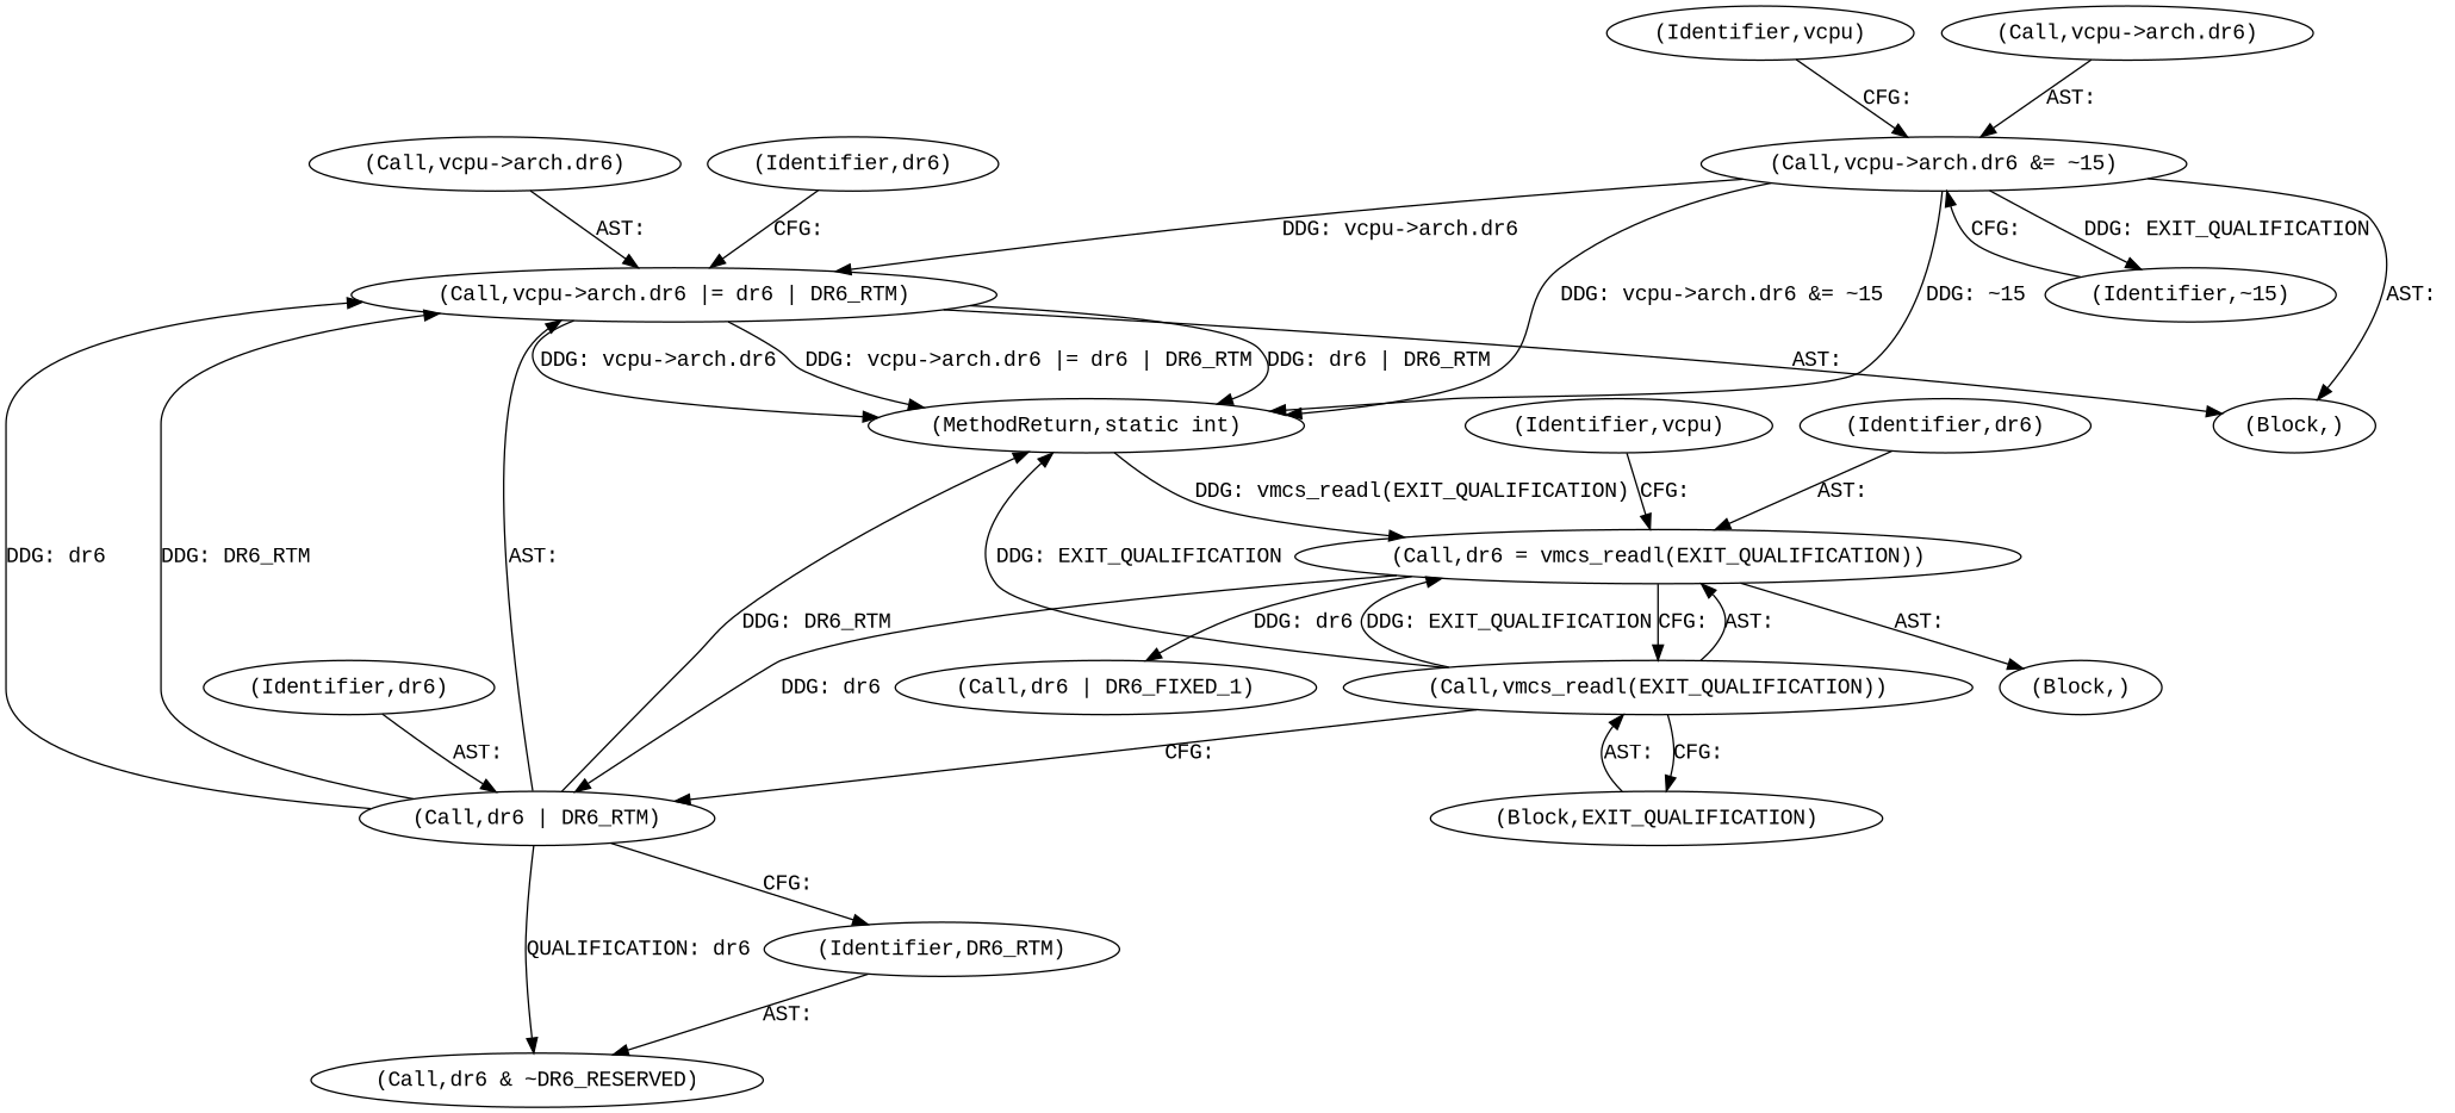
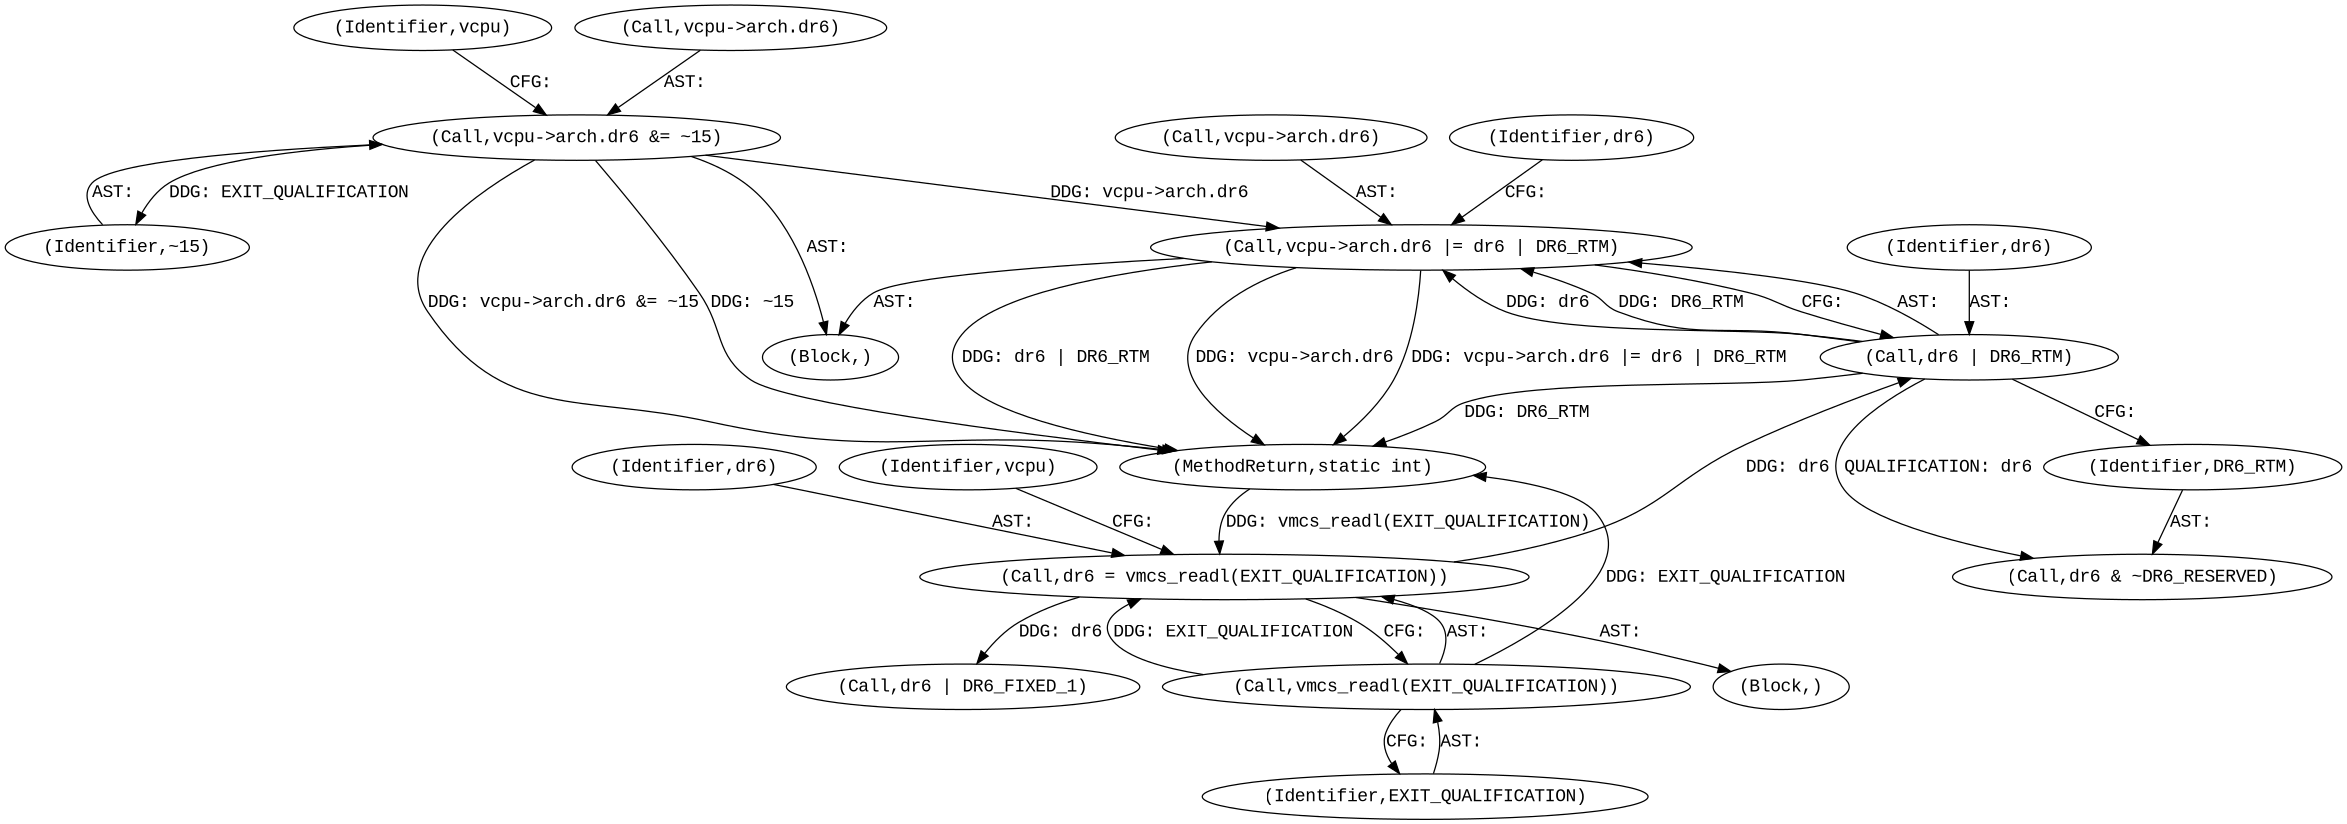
  digraph {
    fontname="Liberation Mono"
    node [fontname="Liberation Mono"]
    edge [fontname="Liberation Mono"]
    n1 [label="(Call,vcpu->arch.dr6 |= dr6 | DR6_RTM)"]
    n2 [label="(Call,dr6 | DR6_RTM)"]
    n3 [label="(MethodReturn,static int)"]
    n4 [label="(Block,)"]
    n5 [label="(Identifier,DR6_RTM)"]
    n6 [label="(Call,dr6 & ~DR6_RESERVED)"]
    n7 [label="(Call,dr6 = vmcs_readl(EXIT_QUALIFICATION))"]
    n8 [label="(Call,vcpu->arch.dr6 &= ~15)"]
    n9 [label="(Identifier,~15)"]
    n10 [label="(Call,vmcs_readl(EXIT_QUALIFICATION))"]
    n11 [label="(Block,)"]
    n12 [label="(Call,dr6 | DR6_FIXED_1)"]
-   n13 [label="(Block,EXIT_QUALIFICATION)"]
+   n13 [label="(Identifier,EXIT_QUALIFICATION)"]
    n14 [label="(Identifier,vcpu)"]
    n15 [label="(Call,vcpu->arch.dr6)"]
    n16 [label="(Identifier,dr6)"]
    n17 [label="(Call,vcpu->arch.dr6)"]
    n18 [label="(Identifier,dr6)"]
    n19 [label="(Identifier,dr6)"]
    n20 [label="(Identifier,vcpu)"]
-   n10 -> n2 [label="CFG: "]
+   n1 -> n2 [label="CFG: "]
    n1 -> n3 [label="DDG: dr6 | DR6_RTM"]
    n1 -> n3 [label="DDG: vcpu->arch.dr6"]
    n1 -> n3 [label="DDG: vcpu->arch.dr6 |= dr6 | DR6_RTM"]
    n1 -> n4 [label="AST: "]
    n2 -> n1 [label="AST: "]
    n2 -> n1 [label="DDG: dr6"]
    n2 -> n1 [label="DDG: DR6_RTM"]
    n2 -> n3 [label="DDG: DR6_RTM"]
    n2 -> n5 [label="CFG: "]
    n2 -> n6 [label="QUALIFICATION: dr6"]
    n3 -> n7 [label="DDG: vmcs_readl(EXIT_QUALIFICATION)"]
    n5 -> n6 [label="AST: "]
    n7 -> n2 [label="DDG: dr6"]
    n7 -> n10 [label="CFG: "]
    n7 -> n11 [label="AST: "]
    n7 -> n12 [label="DDG: dr6"]
    n8 -> n1 [label="DDG: vcpu->arch.dr6"]
    n8 -> n3 [label="DDG: vcpu->arch.dr6 &= ~15"]
    n8 -> n3 [label="DDG: ~15"]
    n8 -> n4 [label="AST: "]
    n8 -> n9 [label="DDG: EXIT_QUALIFICATION"]
-   n9 -> n8 [label="CFG: "]
+   n9 -> n8 [label="AST: "]
    n10 -> n3 [label="DDG: EXIT_QUALIFICATION"]
    n10 -> n7 [label="AST: "]
    n10 -> n7 [label="DDG: EXIT_QUALIFICATION"]
    n10 -> n13 [label="CFG: "]
    n13 -> n10 [label="AST: "]
    n14 -> n8 [label="CFG: "]
    n15 -> n1 [label="AST: "]
    n16 -> n1 [label="CFG: "]
    n17 -> n8 [label="AST: "]
    n18 -> n2 [label="AST: "]
    n19 -> n7 [label="AST: "]
    n20 -> n7 [label="CFG: "]
  }
